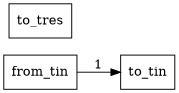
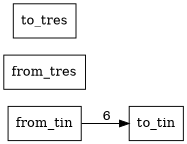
  digraph {
    rankdir=LR
    node [fillcolor=white shape=box style=filled]
    n1 [label=<from_tin>]
    n2 [label=<to_tin>]
+   n3 [label=<from_tres>]
    n4 [label=<to_tres>]
-   n1 -> n2 [label=1]
+   n1 -> n2 [label=6]
  }
